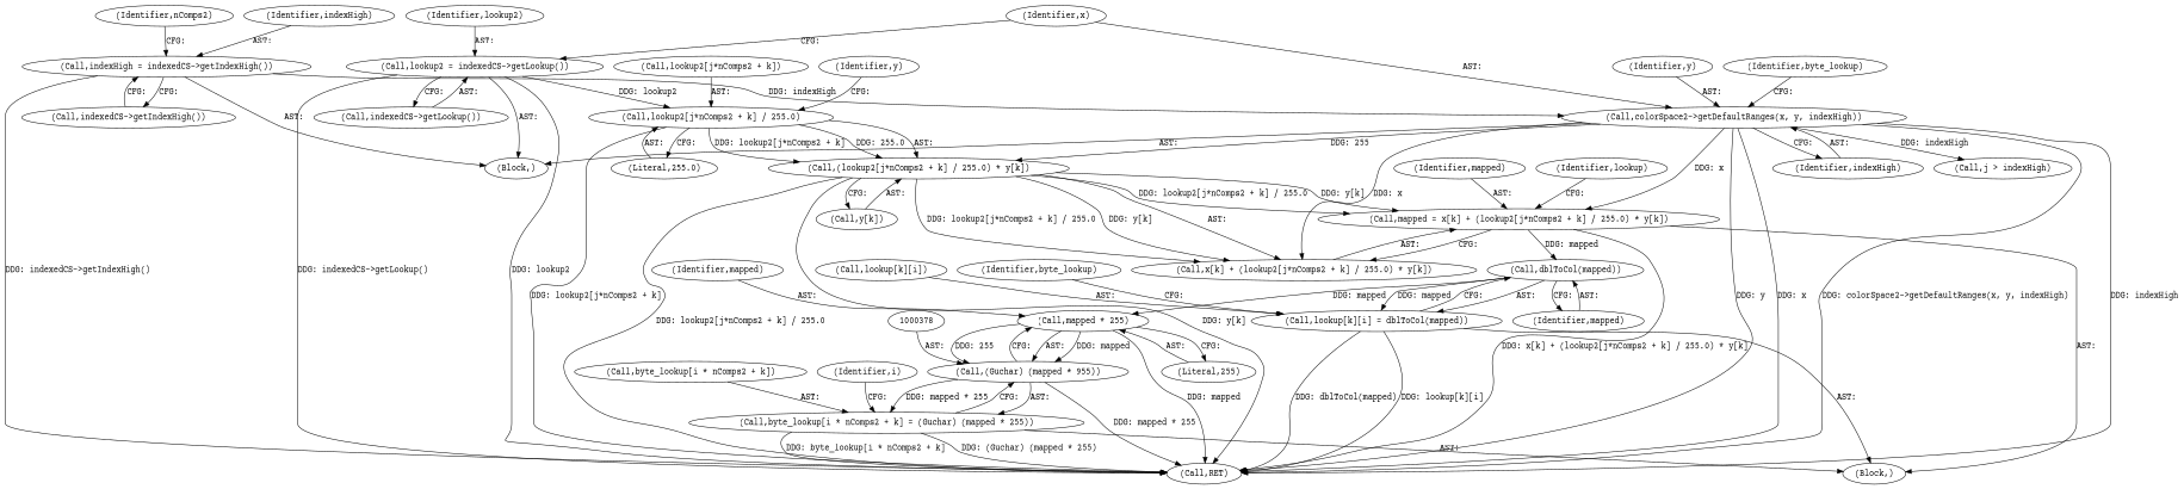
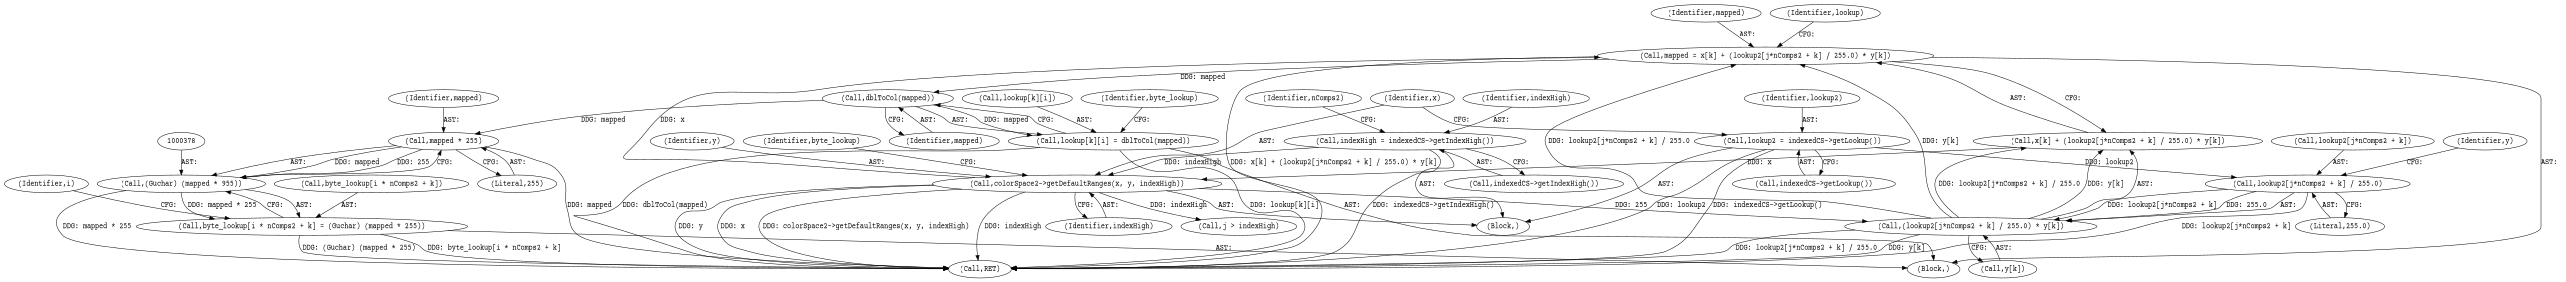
  digraph {
    fontname="Courier Prime"
    node [fontname="Courier Prime"]
    edge [fontname="Courier Prime"]
    n1 [label="(Call,mapped = x[k] + (lookup2[j*nComps2 + k] / 255.0) * y[k])"]
    n2 [label="(Call,dblToCol(mapped))"]
    n3 [label="(Call,RET)"]
    n4 [label="(Block,)"]
    n5 [label="(Call,x[k] + (lookup2[j*nComps2 + k] / 255.0) * y[k])"]
    n6 [label="(Call,lookup[k][i] = dblToCol(mapped))"]
    n7 [label="(Call,mapped * 255)"]
    n8 [label="(Identifier,mapped)"]
    n9 [label="(Call,colorSpace2->getDefaultRanges(x, y, indexHigh))"]
    n10 [label="(Call,(lookup2[j*nComps2 + k] / 255.0) * y[k])"]
    n11 [label="(Block,)"]
    n12 [label="(Identifier,indexHigh)"]
    n13 [label="(Call,j > indexHigh)"]
    n14 [label="(Call,y[k])"]
    n15 [label="(Call,indexHigh = indexedCS->getIndexHigh())"]
    n16 [label="(Call,indexedCS->getIndexHigh())"]
    n17 [label="(Call,lookup2[j*nComps2 + k] / 255.0)"]
    n18 [label="(Literal,255.0)"]
    n19 [label="(Call,lookup2 = indexedCS->getLookup())"]
    n20 [label="(Call,indexedCS->getLookup())"]
    n21 [label="(Call,(Guchar) (mapped * 955))"]
    n22 [label="(Literal,255)"]
    n23 [label="(Call,byte_lookup[i * nComps2 + k] = (Guchar) (mapped * 255))"]
    n24 [label="(Identifier,mapped)"]
    n25 [label="(Identifier,mapped)"]
    n26 [label="(Identifier,lookup)"]
    n27 [label="(Call,lookup[k][i])"]
    n28 [label="(Identifier,i)"]
    n29 [label="(Identifier,x)"]
    n30 [label="(Identifier,lookup2)"]
    n31 [label="(Identifier,byte_lookup)"]
    n32 [label="(Identifier,y)"]
    n33 [label="(Call,lookup2[j*nComps2 + k])"]
    n34 [label="(Identifier,y)"]
    n35 [label="(Call,byte_lookup[i * nComps2 + k])"]
    n36 [label="(Identifier,indexHigh)"]
    n37 [label="(Identifier,nComps2)"]
    n38 [label="(Identifier,byte_lookup)"]
    1000378
    n1 -> n2 [label="DDG: mapped"]
    n1 -> n3 [label="DDG: x[k] + (lookup2[j*nComps2 + k] / 255.0) * y[k]"]
    n1 -> n4 [label="AST: "]
    n1 -> n5 [label="CFG: "]
    n2 -> n6 [label="AST: "]
    n2 -> n6 [label="DDG: mapped"]
    n2 -> n7 [label="DDG: mapped"]
    n2 -> n8 [label="CFG: "]
    n5 -> n1 [label="AST: "]
    n6 -> n2 [label="CFG: "]
    n6 -> n3 [label="DDG: dblToCol(mapped)"]
    n6 -> n3 [label="DDG: lookup[k][i]"]
    n6 -> n4 [label="AST: "]
    n7 -> n3 [label="DDG: mapped"]
    n7 -> n21 [label="AST: "]
    n7 -> n21 [label="DDG: mapped"]
    n7 -> n21 [label="DDG: 255"]
    n7 -> n22 [label="CFG: "]
    n8 -> n2 [label="AST: "]
    n9 -> n1 [label="DDG: x"]
    n9 -> n3 [label="DDG: y"]
    n9 -> n3 [label="DDG: x"]
    n9 -> n3 [label="DDG: colorSpace2->getDefaultRanges(x, y, indexHigh)"]
    n9 -> n3 [label="DDG: indexHigh"]
-   n9 -> n5 [label="DDG: x"]
+   n5 -> n9 [label="DDG: x"]
    n9 -> n10 [label="DDG: 255"]
    n9 -> n11 [label="AST: "]
    n9 -> n12 [label="CFG: "]
    n9 -> n13 [label="DDG: indexHigh"]
    n10 -> n1 [label="DDG: lookup2[j*nComps2 + k] / 255.0"]
    n10 -> n1 [label="DDG: y[k]"]
    n10 -> n3 [label="DDG: lookup2[j*nComps2 + k] / 255.0"]
    n10 -> n3 [label="DDG: y[k]"]
    n10 -> n5 [label="AST: "]
    n10 -> n5 [label="DDG: lookup2[j*nComps2 + k] / 255.0"]
    n10 -> n5 [label="DDG: y[k]"]
    n10 -> n14 [label="CFG: "]
    n12 -> n9 [label="AST: "]
    n14 -> n10 [label="AST: "]
    n15 -> n3 [label="DDG: indexedCS->getIndexHigh()"]
    n15 -> n9 [label="DDG: indexHigh"]
    n15 -> n11 [label="AST: "]
    n15 -> n16 [label="CFG: "]
-   n16 -> n15 [label="CFG: "]
+   n16 -> n15 [label="AST: "]
    n17 -> n3 [label="DDG: lookup2[j*nComps2 + k]"]
    n17 -> n10 [label="AST: "]
    n17 -> n10 [label="DDG: lookup2[j*nComps2 + k]"]
    n17 -> n10 [label="DDG: 255.0"]
    n17 -> n18 [label="CFG: "]
    n18 -> n17 [label="AST: "]
    n19 -> n3 [label="DDG: indexedCS->getLookup()"]
    n19 -> n3 [label="DDG: lookup2"]
    n19 -> n11 [label="AST: "]
    n19 -> n17 [label="DDG: lookup2"]
    n19 -> n20 [label="CFG: "]
    n20 -> n19 [label="AST: "]
    n21 -> n3 [label="DDG: mapped * 255"]
    n21 -> n7 [label="CFG: "]
    n21 -> n23 [label="AST: "]
    n21 -> n23 [label="DDG: mapped * 255"]
    n22 -> n7 [label="AST: "]
    n23 -> n3 [label="DDG: (Guchar) (mapped * 255)"]
    n23 -> n3 [label="DDG: byte_lookup[i * nComps2 + k]"]
    n23 -> n4 [label="AST: "]
    n23 -> n21 [label="CFG: "]
    n24 -> n1 [label="AST: "]
    n25 -> n7 [label="AST: "]
    n26 -> n1 [label="CFG: "]
    n27 -> n6 [label="AST: "]
    n28 -> n23 [label="CFG: "]
    n29 -> n9 [label="AST: "]
    n29 -> n19 [label="CFG: "]
    n30 -> n19 [label="AST: "]
    n31 -> n6 [label="CFG: "]
    n32 -> n9 [label="AST: "]
    n33 -> n17 [label="AST: "]
    n34 -> n17 [label="CFG: "]
    n35 -> n23 [label="AST: "]
    n36 -> n15 [label="AST: "]
    n37 -> n15 [label="CFG: "]
    n38 -> n9 [label="CFG: "]
    1000378 -> n21 [label="AST: "]
  }
